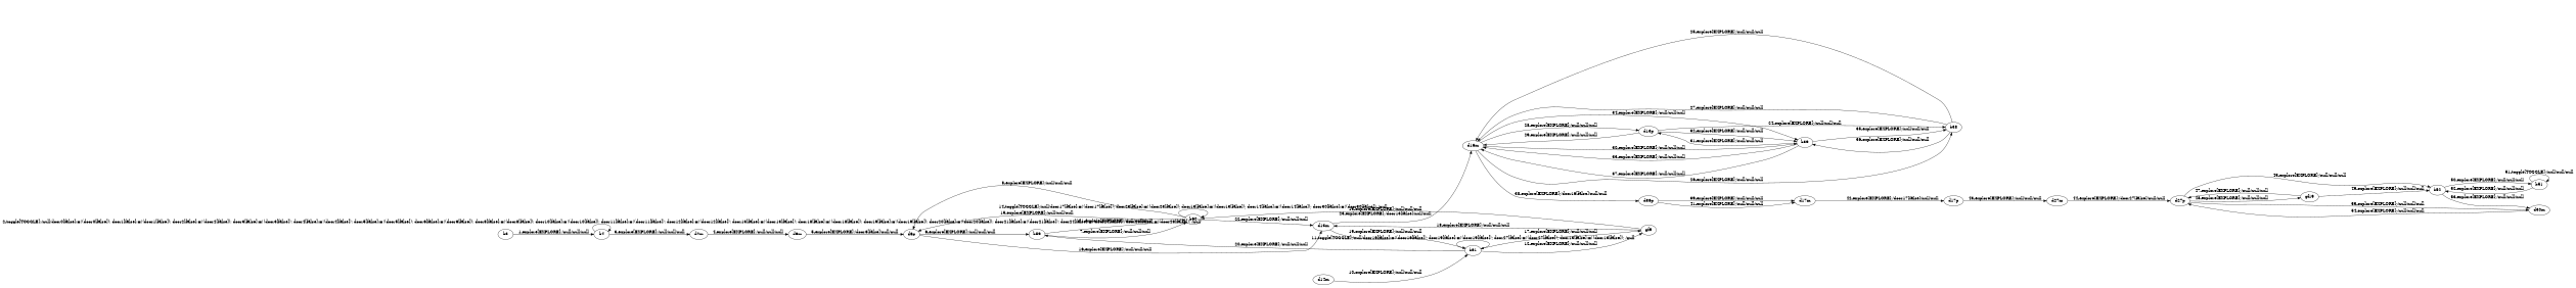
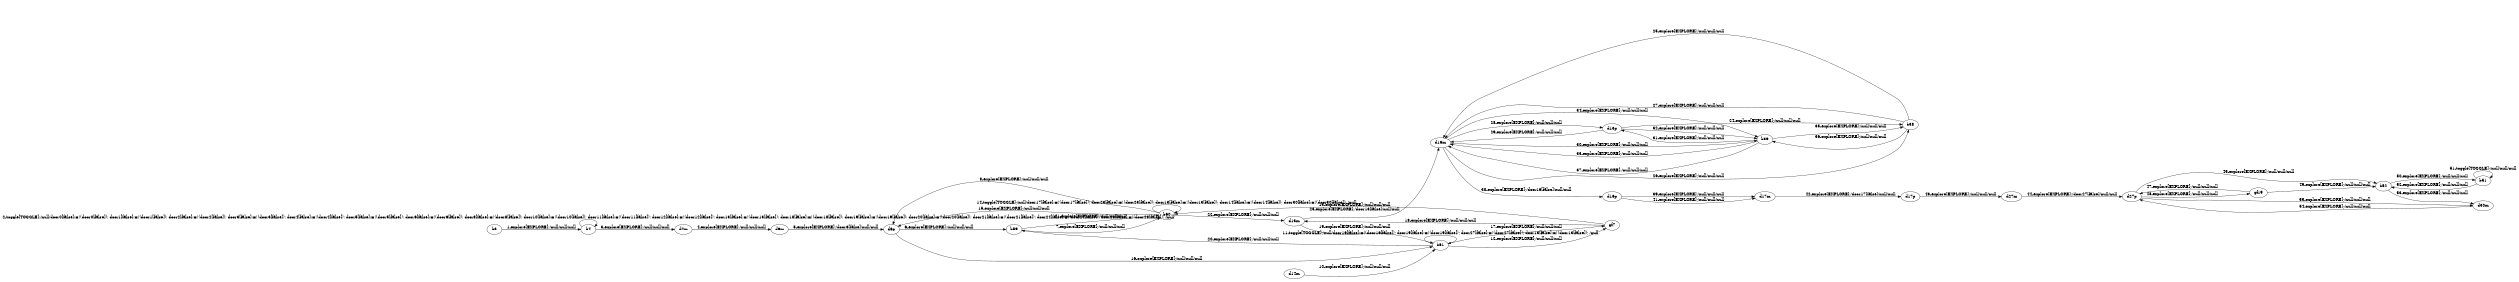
  digraph {
    rankdir=LR
    b3
    b4
    d2m
    d6m
    d6p
    b59
    b61
    b60
    d14m
-   gf7 [label=gf9]
+   gf7
    d13m
    d16m
    d13p
    b38
    b39
-   d16p [label=d36p]
+   d16p
    d17m
    d17p
    d27m
    d27p
    b52
    gf19
    d30m
    b51
    b3 -> b4 [label="1-explore[EXPLORE];/null/null/null"]
    b4 -> b4 [label="2-toggle[TOGGLE];/null/door0[false]:=!(door0[false]); door1[false]:=!(door1[false]); door2[false]:=!(door2[false]); door3[false]:=!(door3[false]); door4[false]:=!(door4[false]); door5[false]:=!(door5[false]); door6[false]:=!(door6[false]); door8[false]:=!(door8[false]); door10[false]:=!(door10[false]); door11[false]:=!(door11[false]); door12[false]:=!(door12[false]); door13[false]:=!(door13[false]); door18[false]:=!(door18[false]); door19[false]:=!(door19[false]); door20[false]:=!(door20[false]); door21[false]:=!(door21[false]); door24[false]:=!(door24[false]); door28[false]:=!(door28[false]); /null"]
    b4 -> d2m [label="3-explore[EXPLORE];/null/null/null"]
    d2m -> d6m [label="4-explore[EXPLORE];/null/null/null"]
    d6m -> d6p [label="5-explore[EXPLORE];/door6[false]/null/null"]
    d6p -> b59 [label="6-explore[EXPLORE];/null/null/null"]
-   d6p -> d13m [label="16-explore[EXPLORE];/null/null/null"]
+   d6p -> b61 [label="16-explore[EXPLORE];/null/null/null"]
    b59 -> b60 [label="7-explore[EXPLORE];/null/null/null"]
    b59 -> b60 [label="21-explore[EXPLORE];/null/null/null"]
    b61 -> b59 [label="20-explore[EXPLORE];/null/null/null"]
    b61 -> b61 [label="11-toggle[TOGGLE];/null/door16[false]:=!(door16[false]); door19[false]:=!(door19[false]); door27[false]:=!(door27[false]); door13[false]:=!(door13[false]); /null"]
    b61 -> gf7 [label="12-explore[EXPLORE];/null/null/null"]
    b61 -> gf7 [label="17-explore[EXPLORE];/null/null/null"]
    b60 -> d6p [label="8-explore[EXPLORE];/null/null/null"]
    b60 -> d6p [label="15-explore[EXPLORE];/null/null/null"]
    b60 -> b60 [label="14-toggle[TOGGLE];/null/door17[false]:=!(door17[false]); door23[false]:=!(door23[false]); door13[false]:=!(door13[false]); door14[false]:=!(door14[false]); door30[false]:=!(door30[false]); /null"]
    b60 -> d13m [label="22-explore[EXPLORE];/null/null/null"]
    d14m -> b61 [label="10-explore[EXPLORE];/null/null/null"]
    gf7 -> b60 [label="13-explore[EXPLORE];/null/null/null"]
    gf7 -> d13m [label="18-explore[EXPLORE];/null/null/null"]
    d13m -> b61 [label="19-explore[EXPLORE];/null/null/null"]
    d13m -> d16m [label="23-explore[EXPLORE];/door13[false]/null/null"]
    d16m -> d13p [label="28-explore[EXPLORE];/null/null/null"]
    d16m -> b38 [label="26-explore[EXPLORE];/null/null/null"]
    d16m -> b39 [label="30-explore[EXPLORE];/null/null/null"]
    d16m -> b39 [label="34-explore[EXPLORE];/null/null/null"]
    d16m -> d16p [label="38-explore[EXPLORE];/door16[false]/null/null"]
    d13p -> d16m [label="29-explore[EXPLORE];/null/null/null"]
    d13p -> b38 [label="24-explore[EXPLORE];/null/null/null"]
    d13p -> b39 [label="32-explore[EXPLORE];/null/null/null"]
    b38 -> d16m [label="25-explore[EXPLORE];/null/null/null"]
    b38 -> d16m [label="27-explore[EXPLORE];/null/null/null"]
    b38 -> b39 [label="36-explore[EXPLORE];/null/null/null"]
    b39 -> d16m [label="33-explore[EXPLORE];/null/null/null"]
    b39 -> d16m [label="37-explore[EXPLORE];/null/null/null"]
    b39 -> d13p [label="31-explore[EXPLORE];/null/null/null"]
    b39 -> b38 [label="35-explore[EXPLORE];/null/null/null"]
    d16p -> d17m [label="39-explore[EXPLORE];/null/null/null"]
    d16p -> d17m [label="41-explore[EXPLORE];/null/null/null"]
    d17m -> d17p [label="42-explore[EXPLORE];/door17[false]/null/null"]
    d17p -> d27m [label="43-explore[EXPLORE];/null/null/null"]
    d27m -> d27p [label="44-explore[EXPLORE];/door27[false]/null/null"]
    d27p -> b52 [label="45-explore[EXPLORE];/null/null/null"]
    d27p -> gf19 [label="48-explore[EXPLORE];/null/null/null"]
    d27p -> d30m [label="55-explore[EXPLORE];/null/null/null"]
    b52 -> d30m [label="53-explore[EXPLORE];/null/null/null"]
    b52 -> b51 [label="50-explore[EXPLORE];/null/null/null"]
    gf19 -> d27p [label="47-explore[EXPLORE];/null/null/null"]
    gf19 -> b52 [label="49-explore[EXPLORE];/null/null/null"]
    d30m -> d27p [label="54-explore[EXPLORE];/null/null/null"]
    b51 -> b52 [label="52-explore[EXPLORE];/null/null/null"]
    b51 -> b51 [label="51-toggle[TOGGLE];/null/null/null"]
  }
